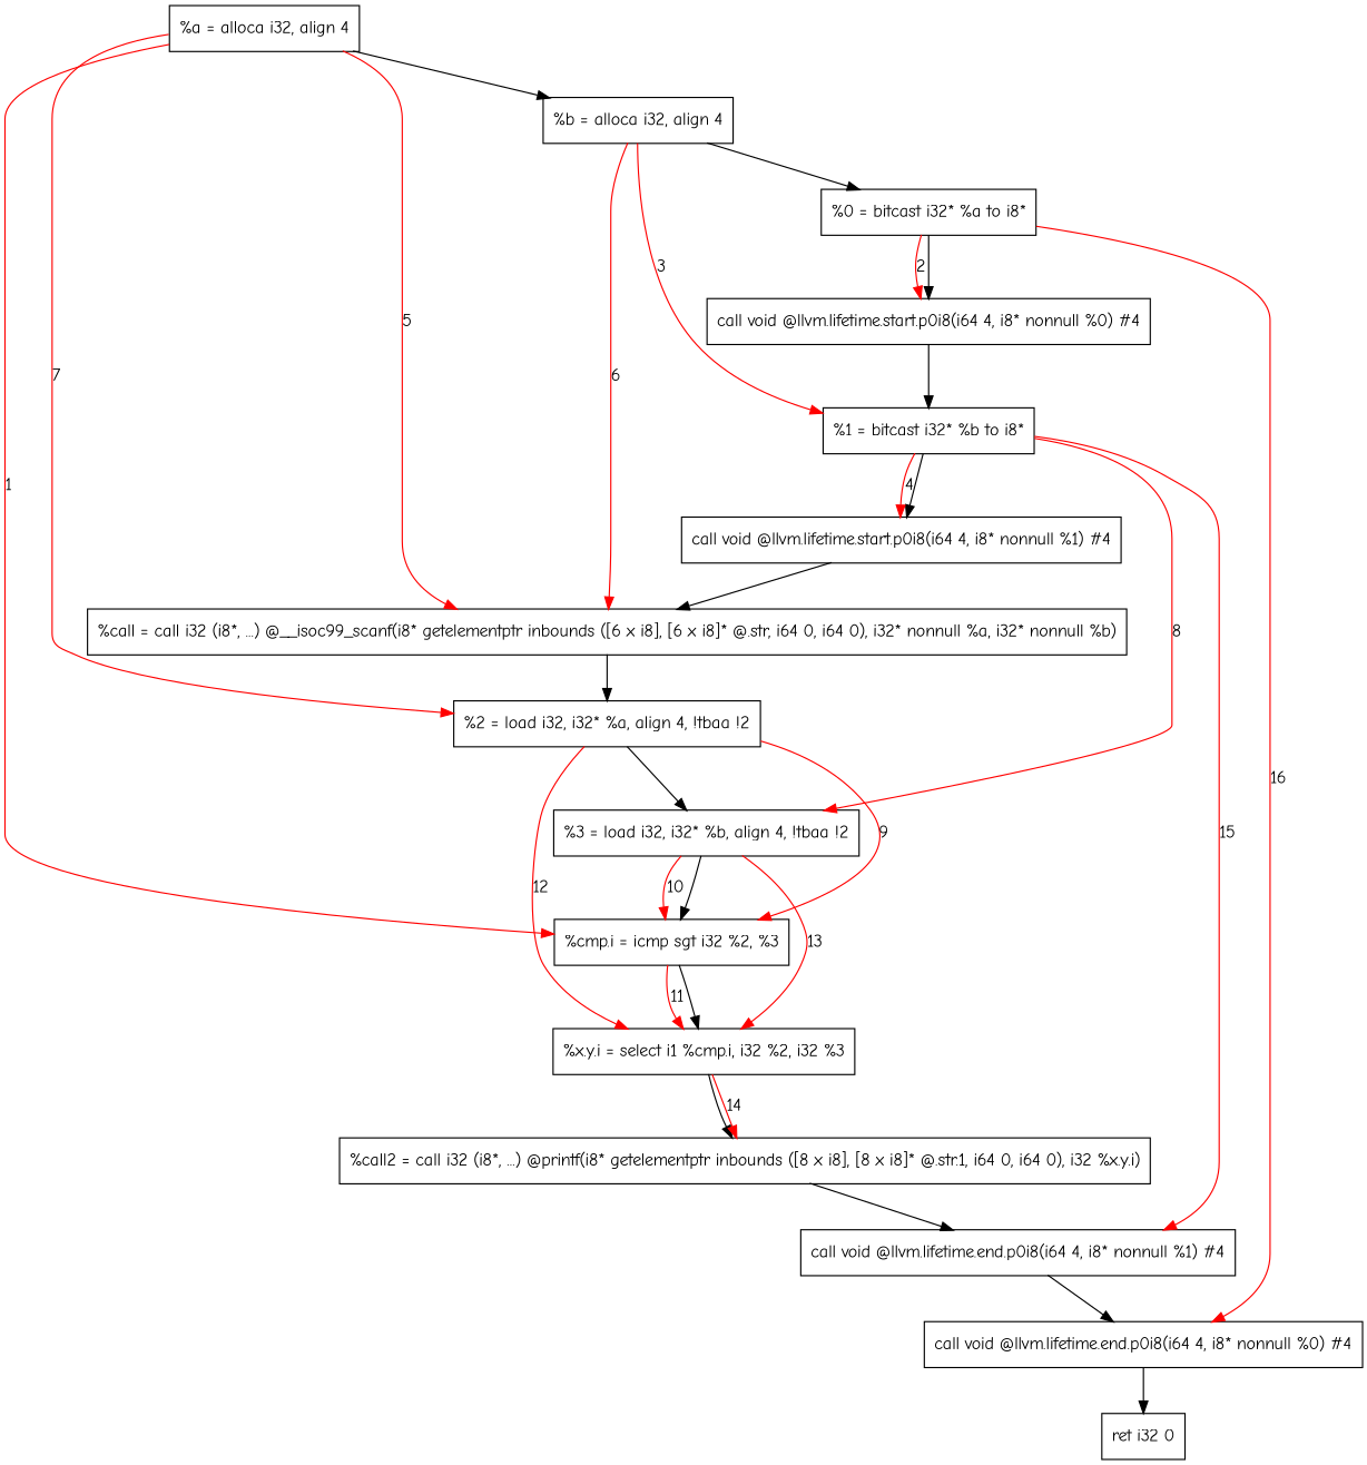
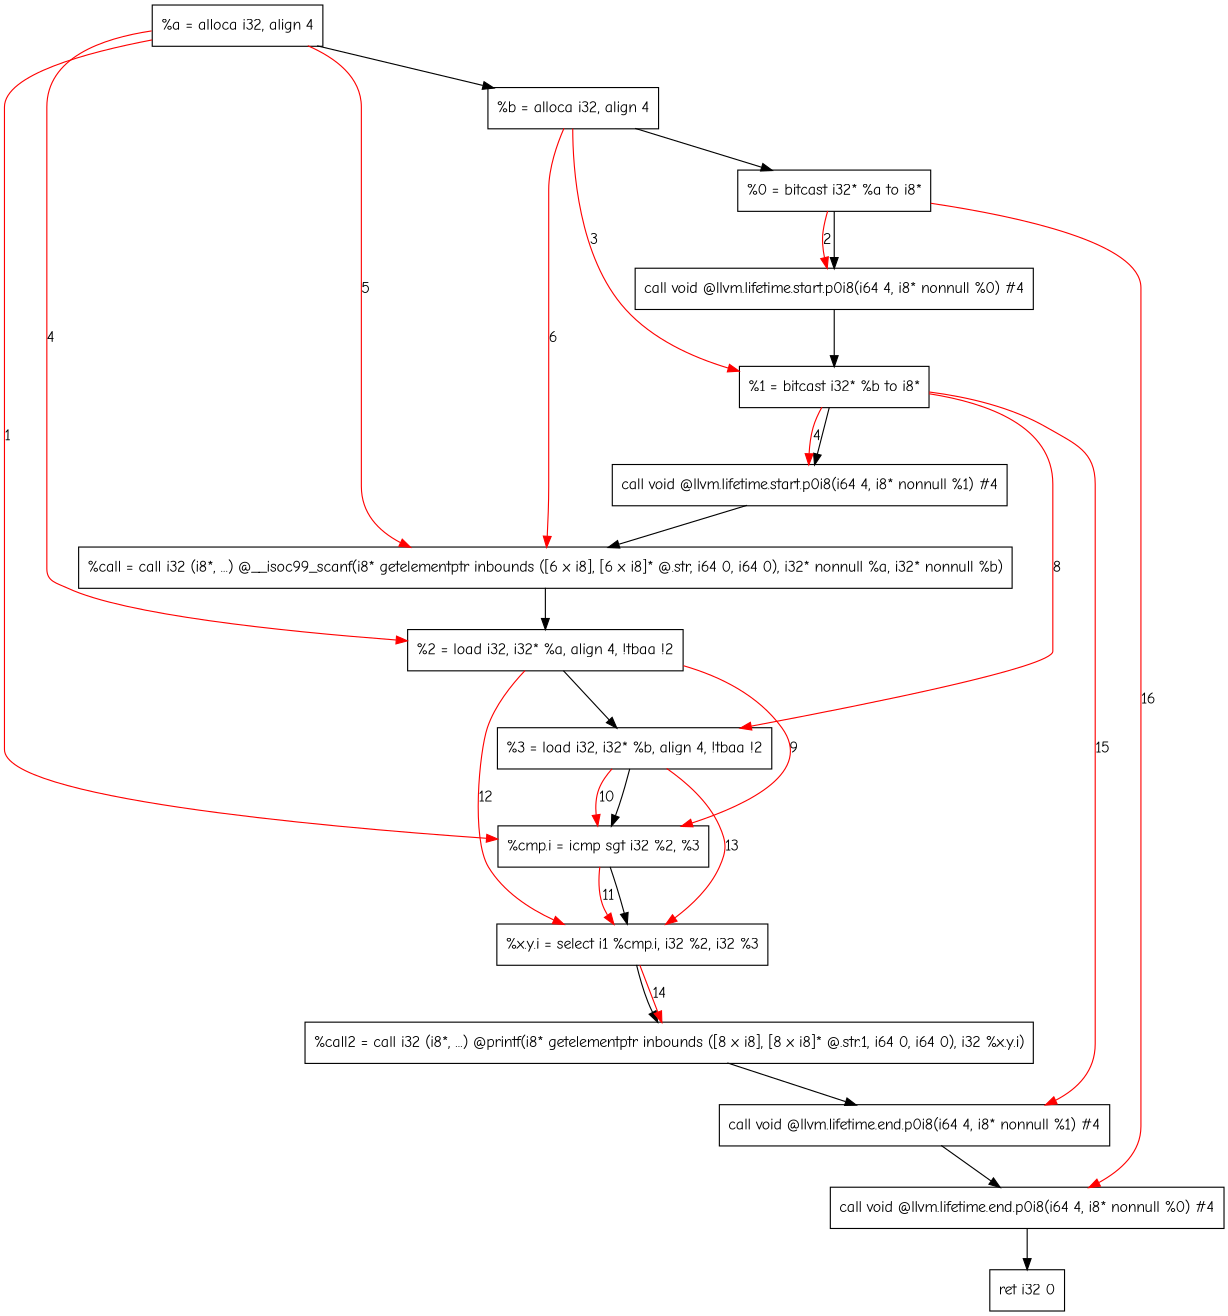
  digraph {
    fontname="Comic Neue"
    node [fontname="Comic Neue" shape=record]
    edge [fontname="Comic Neue" color=red]
    n1 [label="  %a = alloca i32, align 4"]
    n2 [label="  %b = alloca i32, align 4"]
    n3 [label="  %call = call i32 (i8*, ...) @__isoc99_scanf(i8* getelementptr inbounds ([6 x i8], [6 x i8]* @.str, i64 0, i64 0), i32* nonnull %a, i32* nonnull %b)"]
    n4 [label="  %2 = load i32, i32* %a, align 4, !tbaa !2"]
    n5 [label="  %cmp.i = icmp sgt i32 %2, %3"]
    n6 [label="  %0 = bitcast i32* %a to i8*"]
    n7 [label="  %1 = bitcast i32* %b to i8*"]
    n8 [label="  call void @llvm.lifetime.start.p0i8(i64 4, i8* nonnull %0) #4"]
    n9 [label="  call void @llvm.lifetime.end.p0i8(i64 4, i8* nonnull %0) #4"]
    n10 [label="  %3 = load i32, i32* %b, align 4, !tbaa !2"]
    n11 [label="  %x.y.i = select i1 %cmp.i, i32 %2, i32 %3"]
    n12 [label="  call void @llvm.lifetime.start.p0i8(i64 4, i8* nonnull %1) #4"]
    n13 [label="  call void @llvm.lifetime.end.p0i8(i64 4, i8* nonnull %1) #4"]
    n14 [label="  ret i32 0"]
    n15 [label="  %call2 = call i32 (i8*, ...) @printf(i8* getelementptr inbounds ([8 x i8], [8 x i8]* @.str.1, i64 0, i64 0), i32 %x.y.i)"]
    n1 -> n2 [color=""]
    n1 -> n3 [label=5]
-   n1 -> n4 [label=7]
+   n1 -> n4 [label=4]
    n1 -> n5 [label=1]
    n2 -> n3 [label=6]
    n2 -> n6 [color=""]
    n2 -> n7 [label=3]
    n3 -> n4 [color=""]
    n4 -> n5 [label=9]
    n4 -> n10 [color=""]
    n4 -> n11 [label=12]
    n5 -> n11 [color=""]
    n5 -> n11 [label=11]
    n6 -> n8 [color=""]
    n6 -> n8 [label=2]
    n6 -> n9 [label=16]
    n7 -> n10 [label=8]
    n7 -> n12 [color=""]
    n7 -> n12 [label=4]
    n7 -> n13 [label=15]
    n8 -> n7 [color=""]
    n9 -> n14 [color=""]
    n10 -> n5 [color=""]
    n10 -> n5 [label=10]
    n10 -> n11 [label=13]
    n11 -> n15 [color=""]
    n11 -> n15 [label=14]
    n12 -> n3 [color=""]
    n13 -> n9 [color=""]
    n15 -> n13 [color=""]
  }
